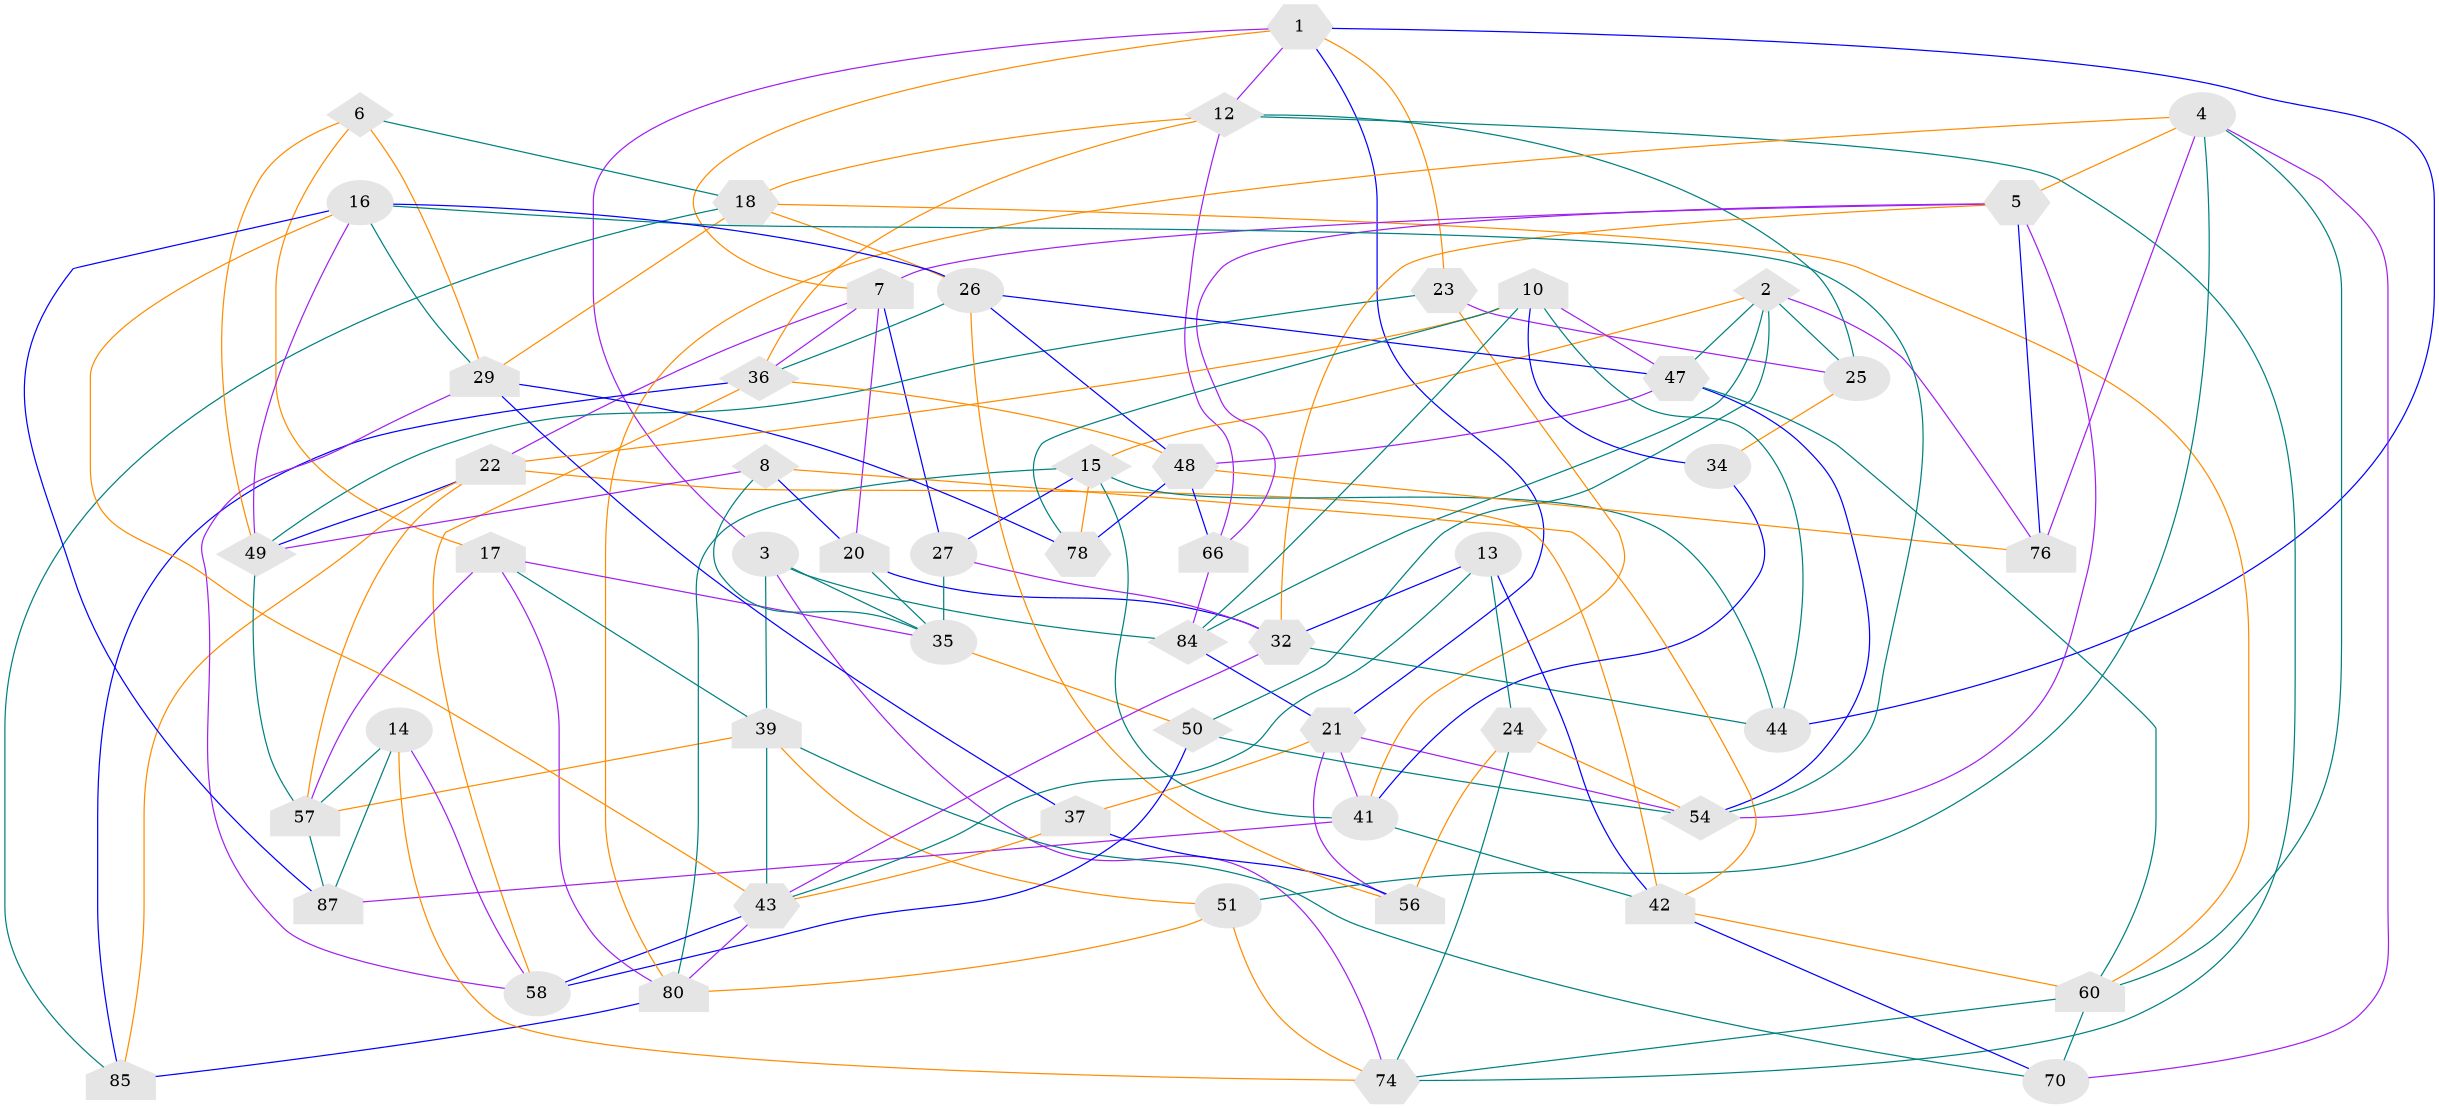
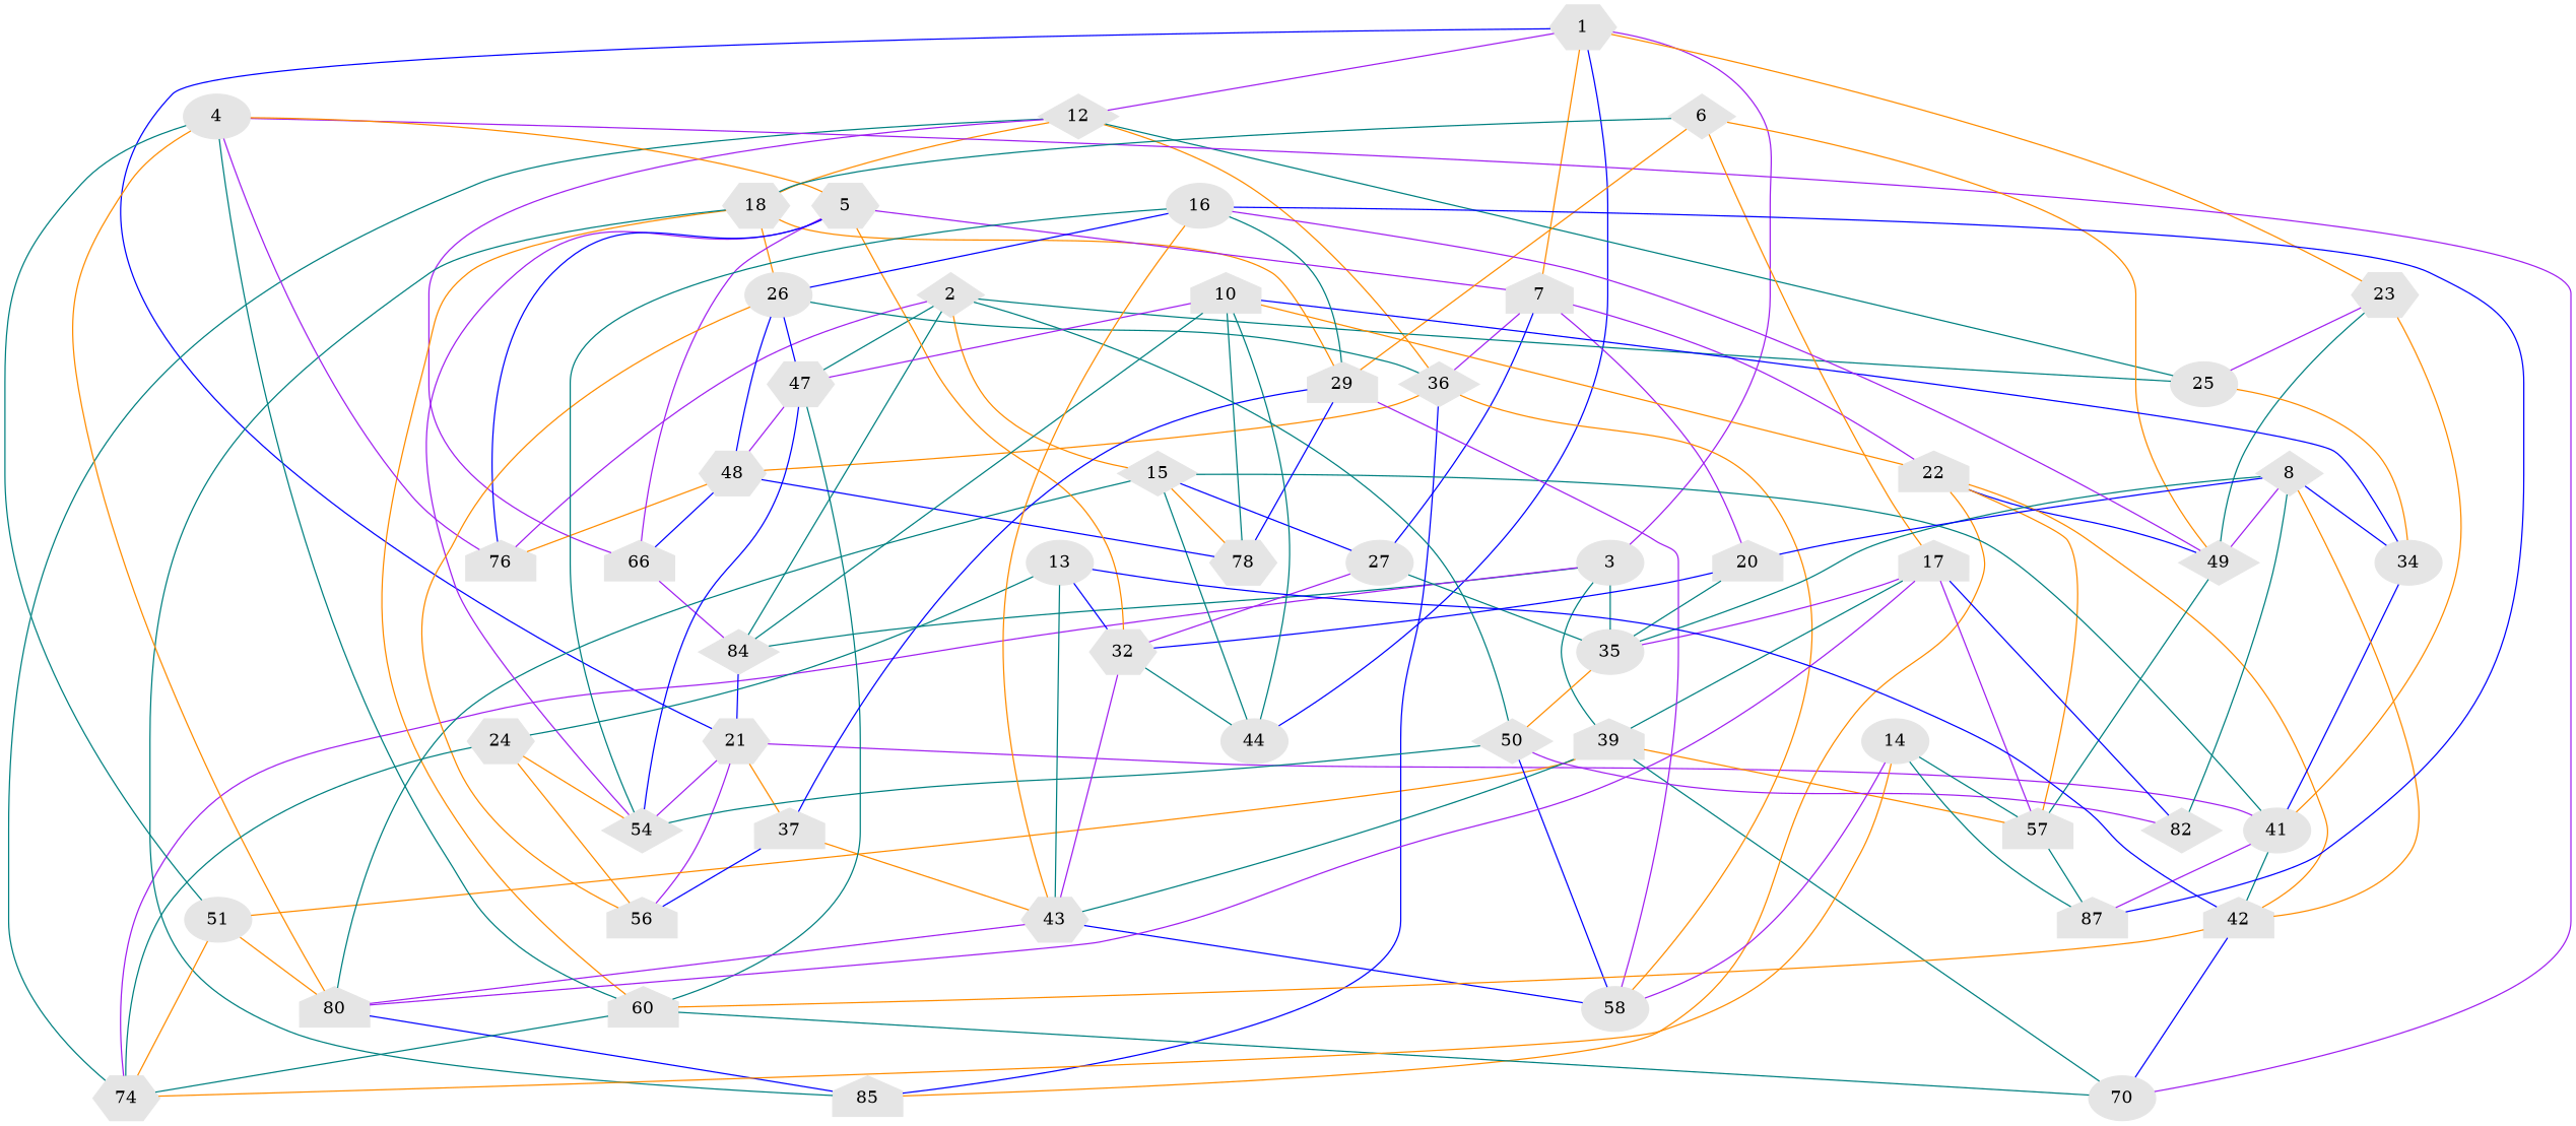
  graph {
    node [color=gray90 shape=house style=filled]
    edge [color=teal]
    1 [shape=hexagon super="+28"]
    3 [shape=ellipse super="+11"]
    7 [super="+9"]
    12 [shape=diamond super="+55"]
    21 [shape=hexagon super="+63"]
    23 [shape=hexagon]
    44 [shape=ellipse]
    84 [shape=diamond]
    35 [shape=ellipse super="+38"]
    39 [super="+40"]
    74 [shape=hexagon super="+81"]
    20
    22 [super="+33"]
    27 [shape=ellipse]
    36 [shape=diamond super="+71"]
    25 [shape=ellipse]
    66
    18 [shape=hexagon super="+83"]
    54 [shape=diamond super="+64"]
    41 [shape=ellipse super="+45"]
    37
    56
    49 [shape=diamond super="+77"]
    2 [shape=diamond super="+68"]
    15 [shape=diamond super="+30"]
    47 [shape=hexagon super="+53"]
    50 [shape=diamond super="+86"]
    76
    80 [super="+89"]
    78 [shape=hexagon]
    34 [shape=ellipse]
    60 [super="+62"]
    48 [shape=hexagon super="+69"]
+   82 [shape=diamond]
    58 [shape=ellipse super="+88"]
    51 [shape=ellipse]
    70 [shape=ellipse]
    43 [shape=hexagon super="+59"]
    57 [super="+75"]
    4 [shape=ellipse super="+72"]
    5 [shape=hexagon super="+61"]
    32 [shape=hexagon super="+65"]
    85
    17 [super="+52"]
    6 [shape=diamond]
    29 [super="+46"]
    26 [shape=ellipse super="+67"]
    42 [super="+73"]
    8 [shape=diamond super="+19"]
    10 [super="+79"]
    13 [shape=ellipse]
    24 [shape=hexagon]
    87
    14 [shape=ellipse]
    16 [shape=ellipse super="+31"]
    1 -- 3 [color=purple]
    1 -- 7 [color=darkorange]
    1 -- 12 [color=purple]
    1 -- 21 [color=blue]
    1 -- 23 [color=darkorange]
    1 -- 44 [color=blue]
    3 -- 84
    3 -- 35
    3 -- 39
    3 -- 74 [color=purple]
    7 -- 20 [color=purple]
    7 -- 22 [color=purple]
    7 -- 27 [color=blue]
    7 -- 36 [color=purple]
    12 -- 74
    12 -- 36 [color=darkorange]
    12 -- 25
    12 -- 66 [color=purple]
    12 -- 18 [color=darkorange]
    21 -- 54 [color=purple]
    21 -- 41 [color=purple]
    21 -- 37 [color=darkorange]
    21 -- 56 [color=purple]
    23 -- 25 [color=purple]
    23 -- 41 [color=darkorange]
    23 -- 49
    84 -- 21 [color=blue]
    35 -- 50 [color=darkorange]
    39 -- 51 [color=darkorange]
    39 -- 70
    39 -- 43
    39 -- 57 [color=darkorange]
    20 -- 35
    20 -- 32 [color=blue]
    22 -- 49 [color=blue]
    22 -- 57 [color=darkorange]
    22 -- 85 [color=darkorange]
    22 -- 42 [color=darkorange]
    27 -- 35
    27 -- 32 [color=purple]
    36 -- 48 [color=darkorange]
    36 -- 58 [color=darkorange]
    36 -- 85 [color=blue]
    25 -- 34 [color=darkorange]
    66 -- 84 [color=purple]
    18 -- 60 [color=darkorange]
    18 -- 85
    18 -- 29 [color=darkorange]
    18 -- 26 [color=darkorange]
    41 -- 42
    41 -- 87 [color=purple]
    37 -- 56 [color=blue]
    37 -- 43 [color=darkorange]
    49 -- 57
    2 -- 84
    2 -- 25
    2 -- 15 [color=darkorange]
    2 -- 47
    2 -- 50
    2 -- 76 [color=purple]
    15 -- 44
    15 -- 27 [color=blue]
    15 -- 41
    15 -- 80
    15 -- 78 [color=darkorange]
    47 -- 54 [color=blue]
    47 -- 60
    47 -- 48 [color=purple]
    50 -- 54
+   50 -- 82 [color=purple]
    50 -- 58 [color=blue weight=2]
    80 -- 85 [color=blue]
    34 -- 41 [color=blue]
    60 -- 74
    60 -- 70
    48 -- 66 [color=blue]
    48 -- 76 [color=darkorange]
    48 -- 78 [color=blue]
    51 -- 74 [color=darkorange]
    51 -- 80 [color=darkorange]
    43 -- 80 [color=purple]
    43 -- 58 [color=blue]
    57 -- 87
    4 -- 76 [color=purple]
    4 -- 80 [color=darkorange]
    4 -- 60
    4 -- 51
    4 -- 70 [color=purple]
    4 -- 5 [color=darkorange]
    5 -- 7 [color=purple]
    5 -- 66 [color=purple]
    5 -- 54 [color=purple]
    5 -- 76 [color=blue]
    5 -- 32 [color=darkorange]
    32 -- 44
    32 -- 43 [color=purple]
    17 -- 35 [color=purple]
    17 -- 39
    17 -- 80 [color=purple]
+   17 -- 82 [color=blue]
    17 -- 57 [color=purple]
    6 -- 18
    6 -- 49 [color=darkorange]
    6 -- 17 [color=darkorange]
    6 -- 29 [color=darkorange]
    29 -- 37 [color=blue]
    29 -- 78 [color=blue]
    29 -- 58 [color=purple]
    26 -- 36
    26 -- 56 [color=darkorange]
    26 -- 47 [color=blue]
    26 -- 48 [color=blue]
    42 -- 60 [color=darkorange]
    42 -- 70 [color=blue]
    8 -- 35
    8 -- 20 [color=blue]
    8 -- 49 [color=purple]
+   8 -- 34 [color=blue]
+   8 -- 82
    8 -- 42 [color=darkorange]
    10 -- 44
    10 -- 84
    10 -- 22 [color=darkorange]
    10 -- 47 [color=purple]
    10 -- 78
    10 -- 34 [color=blue]
    13 -- 43
    13 -- 32 [color=blue]
    13 -- 42 [color=blue]
    13 -- 24
    24 -- 74
    24 -- 54 [color=darkorange]
    24 -- 56 [color=darkorange]
    14 -- 74 [color=darkorange]
    14 -- 58 [color=purple]
    14 -- 57
    14 -- 87
    16 -- 54
    16 -- 49 [color=purple]
    16 -- 43 [color=darkorange]
    16 -- 29
    16 -- 26 [color=blue]
    16 -- 87 [color=blue]
  }
